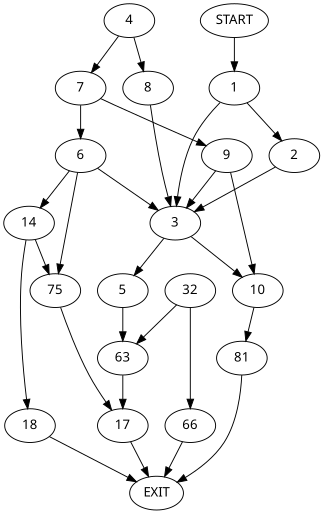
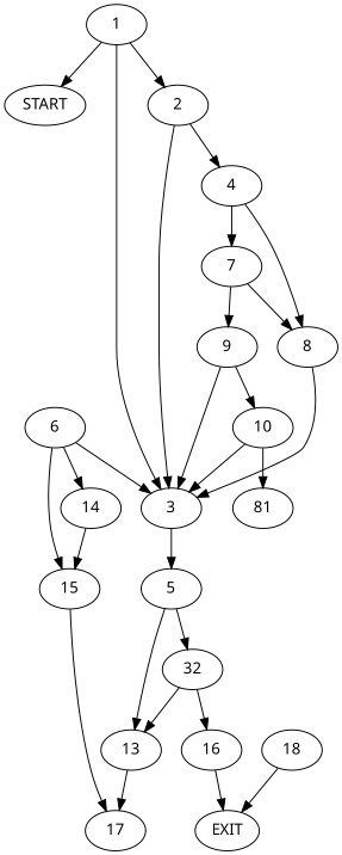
  digraph {
    fontname="Noto Sans"
    node [fontname="Noto Sans"]
    edge [fontname="Noto Sans"]
    n1 [label=START]
    1
    2
    3
    n5 [label=EXIT]
    4
    5
    7
    8
    n10 [label=32]
-   13 [label=63]
+   13
    6
    14
-   15 [label=75]
+   15
    9
-   16 [label=66]
+   16
    17
    18
    10
    n20 [label=81]
-   n1 -> 1
+   1 -> n1
    1 -> 2
    1 -> 3
    2 -> 3
+   2 -> 4
    3 -> 5
    4 -> 7
    4 -> 8
+   5 -> n10
    5 -> 13
-   7 -> 6
+   7 -> 8
    7 -> 9
    8 -> 3
    n10 -> 13
    n10 -> 16
    13 -> 17
    6 -> 3
    6 -> 14
    6 -> 15
    14 -> 15
-   14 -> 18
    15 -> 17
    9 -> 3
    9 -> 10
    16 -> n5
-   17 -> n5
    18 -> n5
-   3 -> 10
+   10 -> 3
    10 -> n20
-   n20 -> n5
  }
